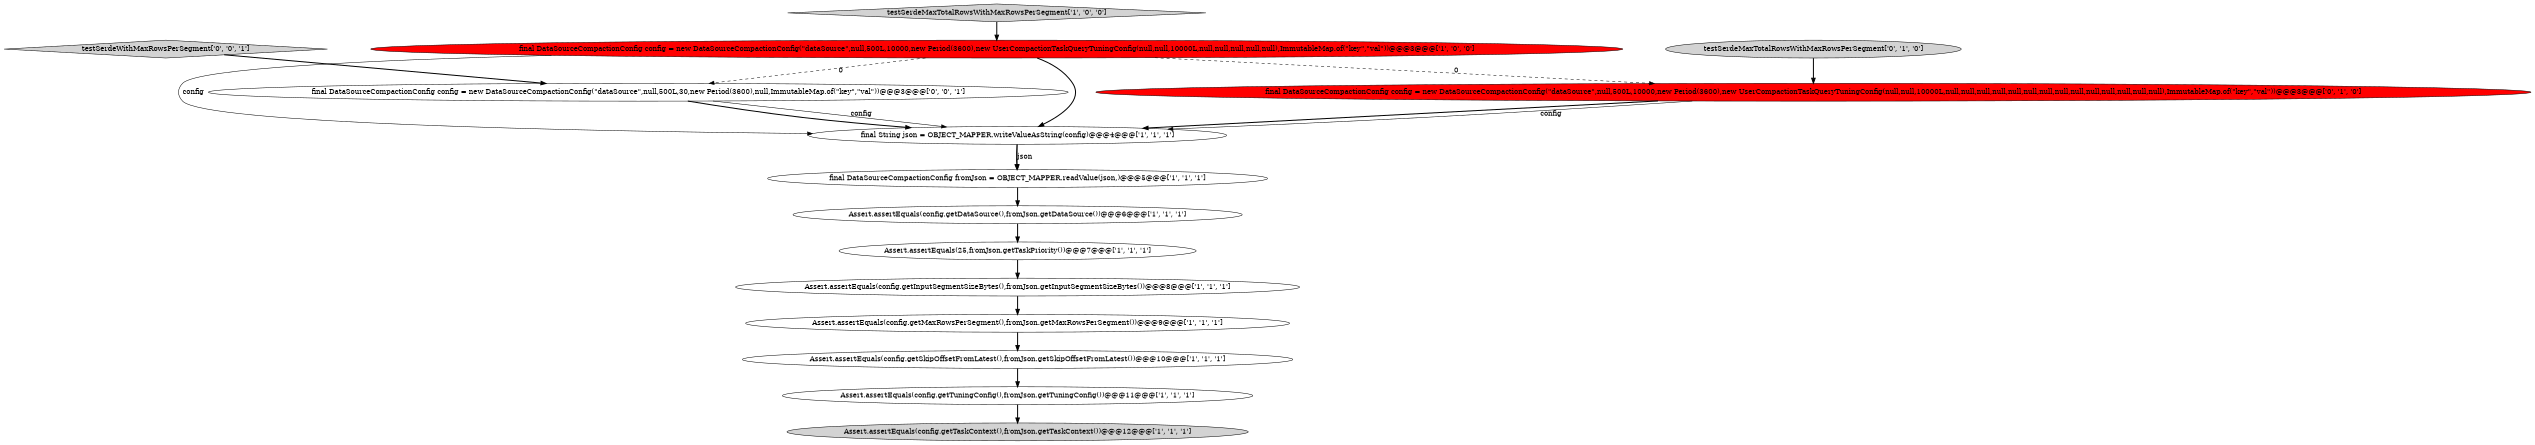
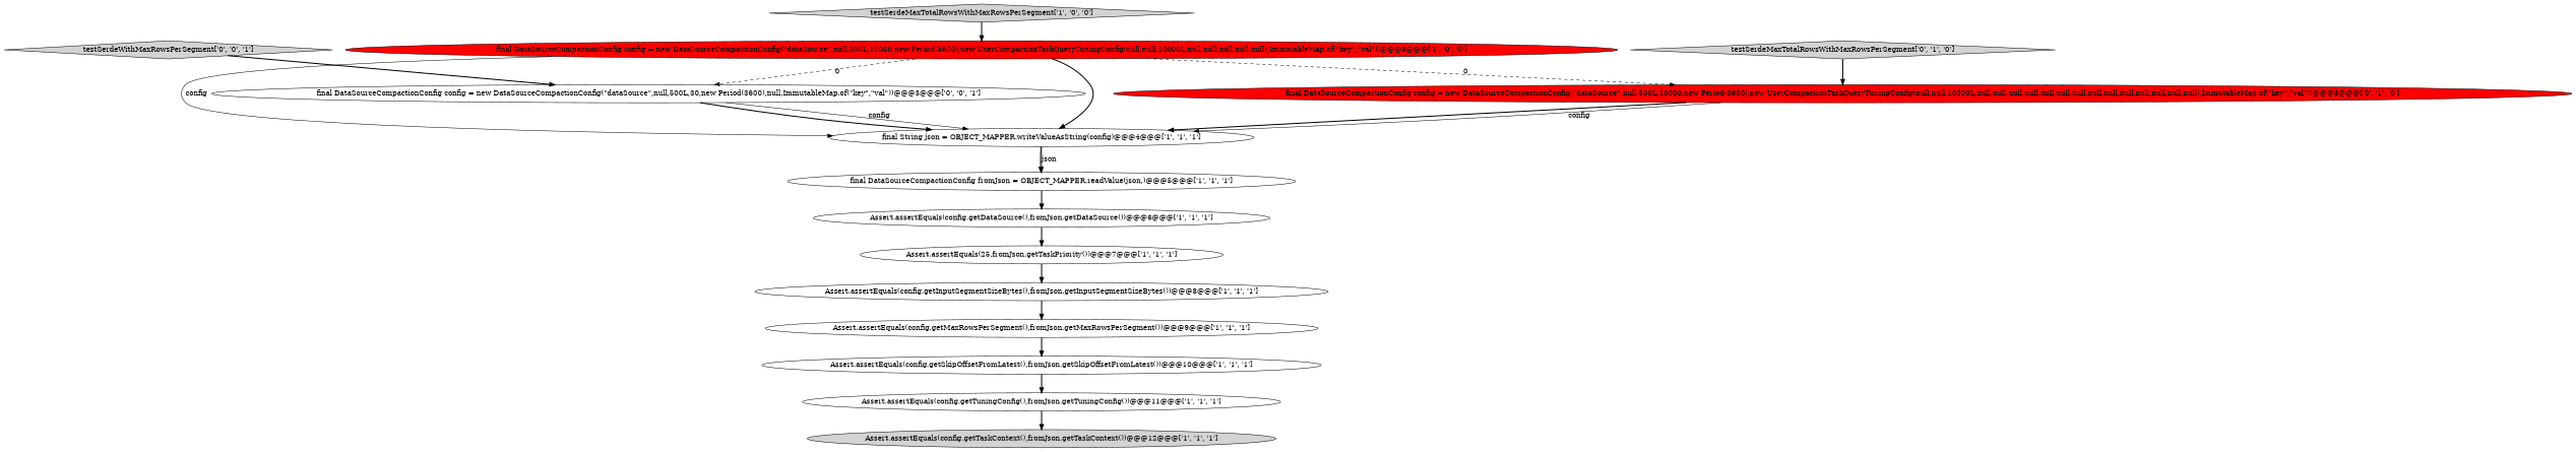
  digraph {
    node [fillcolor=white shape=ellipse style=filled]
    edge [style=bold]
    n1 [label="Assert.assertEquals(config.getTuningConfig(),fromJson.getTuningConfig())@@@11@@@['1', '1', '1']"]
    n2 [fillcolor=lightgray label="Assert.assertEquals(config.getTaskContext(),fromJson.getTaskContext())@@@12@@@['1', '1', '1']"]
    n3 [fillcolor=lightgray label="testSerdeMaxTotalRowsWithMaxRowsPerSegment['1', '0', '0']" shape=diamond]
    n4 [fillcolor=red label="final DataSourceCompactionConfig config = new DataSourceCompactionConfig(\"dataSource\",null,500L,10000,new Period(3600),new UserCompactionTaskQueryTuningConfig(null,null,10000L,null,null,null,null,null),ImmutableMap.of(\"key\",\"val\"))@@@3@@@['1', '0', '0']"]
    n5 [fillcolor=lightgray label="testSerdeWithMaxRowsPerSegment['0', '0', '1']" shape=diamond]
    n6 [label="final DataSourceCompactionConfig config = new DataSourceCompactionConfig(\"dataSource\",null,500L,30,new Period(3600),null,ImmutableMap.of(\"key\",\"val\"))@@@3@@@['0', '0', '1']"]
    n7 [label="Assert.assertEquals(config.getMaxRowsPerSegment(),fromJson.getMaxRowsPerSegment())@@@9@@@['1', '1', '1']"]
    n8 [label="Assert.assertEquals(config.getSkipOffsetFromLatest(),fromJson.getSkipOffsetFromLatest())@@@10@@@['1', '1', '1']"]
    n9 [fillcolor=red label="final DataSourceCompactionConfig config = new DataSourceCompactionConfig(\"dataSource\",null,500L,10000,new Period(3600),new UserCompactionTaskQueryTuningConfig(null,null,10000L,null,null,null,null,null,null,null,null,null,null,null,null,null,null),ImmutableMap.of(\"key\",\"val\"))@@@3@@@['0', '1', '0']"]
    n10 [label="final String json = OBJECT_MAPPER.writeValueAsString(config)@@@4@@@['1', '1', '1']"]
    n11 [label="Assert.assertEquals(config.getInputSegmentSizeBytes(),fromJson.getInputSegmentSizeBytes())@@@8@@@['1', '1', '1']"]
    n12 [label="Assert.assertEquals(config.getDataSource(),fromJson.getDataSource())@@@6@@@['1', '1', '1']"]
    n13 [label="Assert.assertEquals(25,fromJson.getTaskPriority())@@@7@@@['1', '1', '1']"]
    n14 [label="final DataSourceCompactionConfig fromJson = OBJECT_MAPPER.readValue(json,)@@@5@@@['1', '1', '1']"]
-   n15 [fillcolor=lightgray label="testSerdeMaxTotalRowsWithMaxRowsPerSegment['0', '1', '0']"]
+   n15 [fillcolor=lightgray label="testSerdeMaxTotalRowsWithMaxRowsPerSegment['0', '1', '0']" shape=diamond]
    n1 -> n2
    n3 -> n4
    n4 -> n6 [label=0 style=dashed]
    n4 -> n9 [label=0 style=dashed]
    n4 -> n10 [label=config style=solid]
    n4 -> n10
    n5 -> n6
    n6 -> n10 [label=config style=solid]
    n6 -> n10
    n7 -> n8
    n8 -> n1
    n9 -> n10
    n9 -> n10 [label=config style=solid]
    n10 -> n14
    n10 -> n14 [label=json style=solid]
    n11 -> n7
    n12 -> n13
    n13 -> n11
    n14 -> n12
    n15 -> n9
  }
